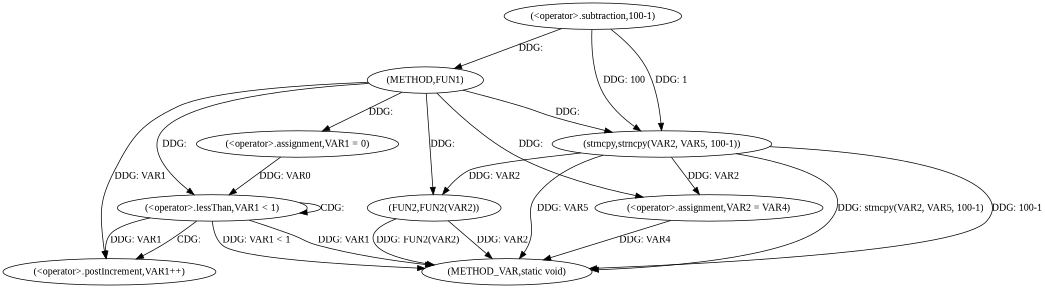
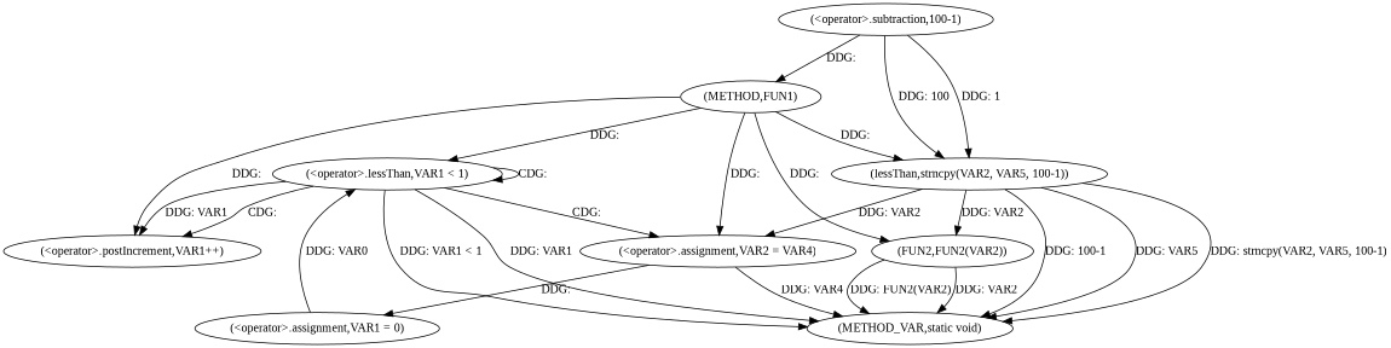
  digraph {
    fontname="Liberation Serif"
    node [fontname="Liberation Serif"]
    edge [fontname="Liberation Serif"]
    n1 [label="(METHOD,FUN1)"]
    n2 [label="(<operator>.assignment,VAR1 = 0)"]
    n3 [label="(<operator>.lessThan,VAR1 < 1)"]
    n4 [label="(<operator>.postIncrement,VAR1++)"]
    n5 [label="(<operator>.assignment,VAR2 = VAR4)"]
-   n6 [label="(strncpy,strncpy(VAR2, VAR5, 100-1))"]
+   n6 [label="(lessThan,strncpy(VAR2, VAR5, 100-1))"]
    n7 [label="(FUN2,FUN2(VAR2))"]
    n8 [label="(METHOD_VAR,static void)"]
    n9 [label="(<operator>.subtraction,100-1)"]
-   n1 -> n2 [label="DDG: "]
+   n5 -> n2 [label="DDG: "]
    n1 -> n3 [label="DDG: "]
-   n1 -> n4 [label="DDG: VAR1"]
+   n1 -> n4 [label="DDG: "]
    n1 -> n5 [label="DDG: "]
    n1 -> n6 [label="DDG: "]
    n1 -> n7 [label="DDG: "]
    n2 -> n3 [label="DDG: VAR0"]
    n3 -> n3 [label="CDG: "]
    n3 -> n4 [label="DDG: VAR1"]
    n3 -> n4 [label="CDG: "]
+   n3 -> n5 [label="CDG: "]
    n3 -> n8 [label="DDG: VAR1 < 1"]
    n3 -> n8 [label="DDG: VAR1"]
    n5 -> n8 [label="DDG: VAR4"]
    n6 -> n5 [label="DDG: VAR2"]
    n6 -> n7 [label="DDG: VAR2"]
    n6 -> n8 [label="DDG: VAR5"]
    n6 -> n8 [label="DDG: strncpy(VAR2, VAR5, 100-1)"]
    n6 -> n8 [label="DDG: 100-1"]
    n7 -> n8 [label="DDG: FUN2(VAR2)"]
    n7 -> n8 [label="DDG: VAR2"]
    n9 -> n1 [label="DDG: "]
    n9 -> n6 [label="DDG: 100"]
    n9 -> n6 [label="DDG: 1"]
  }
